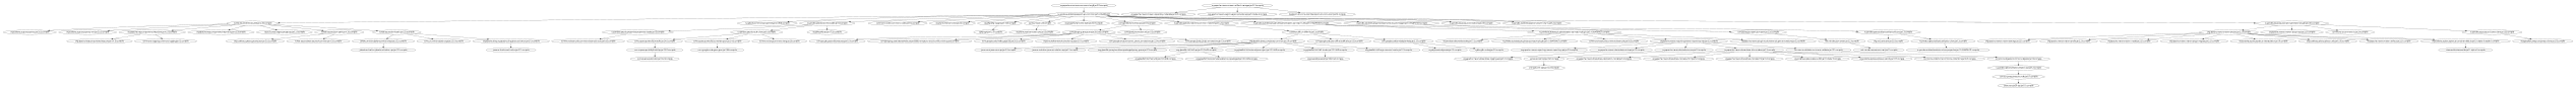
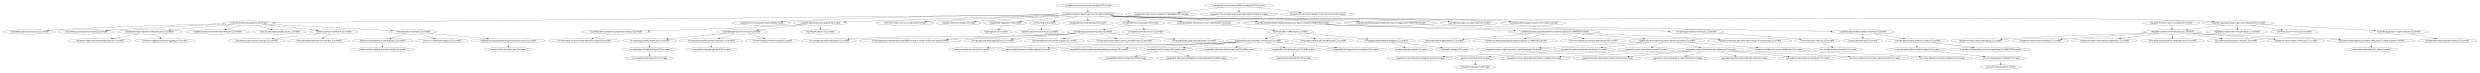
  digraph {
    fontname=Montserrat
    node [fontname=Montserrat]
    edge [fontname=Montserrat]
    "ru.yandex.autotests:passport-api-common:jar:1.6-SNAPSHOT"
    "io.rest-assured:rest-assured:jar:4.3.0:compile"
    "ru.qatools.commons:properties:jar:2.0.RC5:compile"
    "ru.yandex.qatools:secrets-loader:jar:1.0:compile"
    "commons-codec:commons-codec:jar:1.14:compile"
    "org.hamcrest:hamcrest:jar:2.2:compile"
    "org.slf4j:slf4j-log4j12:jar:1.7.23:compile"
    "junit:junit:jar:4.13:compile"
    "org.exparity:hamcrest-date:jar:2.0.7:compile"
    "com.spotify:hamcrest-pojo:jar:1.1.5:compile"
    "ru.yandex.qatools.matchers:common-matchers:jar:1.4.1:compile"
    "ru.yandex.autotests.plugins.testpers:testpers-api-report-utils:jar:1.5-SNAPSHOT:compile"
    "ru.yandex.autotests.plugins.testpers:rest-assured-logger:jar:1.5-SNAPSHOT:compile"
    "ru.yandex.aqua:aqua-annotations:jar:2.5.1:compile"
    "ru.yandex.autotests:aspectj-weaver-only-ru:jar:1.2:compile"
    "ru.yandex.aqua:aqua-project-generator-plugin:jar:2.5.1:compile"
    "org.codehaus.groovy:groovy:jar:3.0.2:compile"
    "org.codehaus.groovy:groovy-xml:jar:3.0.2:compile"
    "org.apache.httpcomponents:httpclient:jar:4.5.12:compile"
    "org.apache.httpcomponents:httpmime:jar:4.5.3:compile"
    "org.ccil.cowan.tagsoup:tagsoup:jar:1.2.1:compile"
    "io.rest-assured:json-path:jar:4.3.0:compile"
    n23 [label="io.rest-assured:xml-path:jar:5.3.0:compile"]
    "ru.yandex.qatools.properties:properties-loader:jar:1.5:compile"
    "ru.yandex.qatools:vault-client:jar:1.0:compile"
    "org.slf4j:slf4j-api:jar:1.7.25:compile"
    "log4j:log4j:jar:1.2.17:compile"
    "org.hamcrest:hamcrest-core:jar:1.3:compile"
    "com.google.guava:guava:jar:29.0-jre:compile"
    "com.spotify:hamcrest-util:jar:1.1.5:compile"
    "ru.lanwen.diff:uri-differ-lib:jar:1.2:compile"
    "ru.yandex.autotests.plugins:testpers-api-report-plugin:jar:1.4-SNAPSHOT:compile"
    "com.jayway.jsonpath:json-path:jar:2.2.0:compile"
    "ru.yandex.qatools.elliptics:elliptics-fluent:jar:1.3:compile"
    "org.apache.commons:commons-lang3:jar:3.10:compile"
    "org.apache.maven:maven-project:jar:2.2.1:compile"
    "org.apache.maven:maven-plugin-api:jar:2.2.1:compile"
    "commons-io:commons-io:jar:2.4:compile"
    "ru.yandex.aqua:aqua-cli-jaxrs-client:jar:1.32:compile"
    "org.apache.httpcomponents:httpcore:jar:4.4.13:compile"
    "commons-logging:commons-logging:jar:1.2:compile"
    "org.codehaus.groovy:groovy-json:jar:3.0.2:compile"
    "io.rest-assured:rest-assured-common:jar:4.3.0:compile"
    "jakarta.xml.bind:jakarta.xml.bind-api:jar:2.3.2:compile"
    "com.sun.xml.bind:jaxb-osgi:jar:2.3.0.1:compile"
    "org.apache.sling:org.apache.sling.javax.activation:jar:0.1.0:compile"
    "commons-beanutils:commons-beanutils-core:jar:1.8.3:compile"
    "com.squareup.retrofit2:retrofit:jar:2.4.0:compile"
    "com.squareup.retrofit2:converter-gson:jar:2.4.0:compile"
    "commons-lang:commons-lang:jar:2.6:compile"
    "com.google.guava:failureaccess:jar:1.0.1:compile"
    "com.google.guava:listenablefuture:jar:9999.0-empty-to-avoid-conflict-with-guava:compile"
    "com.google.code.findbugs:jsr305:jar:3.0.2:compile"
    "org.checkerframework:checker-qual:jar:2.11.1:compile"
    "com.google.errorprone:error_prone_annotations:jar:2.3.4:compile"
    "com.google.j2objc:j2objc-annotations:jar:1.3:compile"
    "org.glassfish.jersey.core:jersey-common:jar:2.11:compile"
    "com.googlecode.java-diff-utils:diffutils:jar:1.3.0:compile"
    "com.googlecode.lambdaj:lambdaj:jar:2.3.3:compile"
    "org.rendersnake:rendersnake:jar:1.7.2:compile"
    "ru.yandex.autotests.plugins:aqua-report-plugin:jar:1.0-SNAPSHOT:compile"
    "commons-beanutils:commons-beanutils:jar:1.8.3:compile"
    "org.apache.maven.reporting:maven-reporting-impl:jar:2.2:compile"
    "org.apache.maven.plugin-tools:maven-plugin-annotations:jar:3.2:compile"
    "net.minidev:json-smart:jar:2.2.1:compile"
    "org.ow2.asm:asm:jar:5.0.3:compile"
    "ru.yandex.qatools.elliptics:elliptics-client:jar:1.2:compile"
    "org.apache.maven:maven-settings:jar:2.2.1:compile"
    "org.apache.maven:maven-profile:jar:2.2.1:compile"
    "org.apache.maven:maven-model:jar:2.2.1:compile"
    "org.apache.maven:maven-plugin-registry:jar:2.2.1:compile"
    "org.codehaus.plexus:plexus-interpolation:jar:1.11:compile"
    "org.codehaus.plexus:plexus-utils:jar:1.5.15:compile"
    "org.apache.maven:maven-artifact:jar:2.2.1:compile"
    "org.codehaus.plexus:plexus-container-default:jar:1.0-alpha-9-stable-1:compile"
    "org.glassfish.jersey.core:jersey-client:jar:2.13:compile"
    "jakarta.activation:jakarta.activation-api:jar:1.2.1:compile"
    n78 [label="javax.activation:activation:jar:2.1.1:compile"]
    "com.squareup.okhttp3:okhttp:jar:3.10.0:compile"
    "com.google.code.gson:gson:jar:2.8.6:compile"
    "com.squareup.okio:okio:jar:1.14.0:compile"
    "javax.ws.rs:javax.ws.rs-api:jar:2.0:compile"
    "javax.annotation:javax.annotation-api:jar:1.2:compile"
    "org.glassfish.jersey.bundles.repackaged:jersey-guava:jar:2.11:compile"
    "org.glassfish.hk2:hk2-api:jar:2.3.0-b05:compile"
    "org.glassfish.hk2.external:javax.inject:jar:2.3.0-b05:compile"
    "org.glassfish.hk2:hk2-locator:jar:2.3.0-b05:compile"
    "org.glassfish.hk2:osgi-resource-locator:jar:1.0.1:compile"
    "org.objenesis:objenesis:jar:1.2:compile"
    "cglib:cglib-nodep:jar:2.2:compile"
    "org.glassfish.hk2:hk2-utils:jar:2.3.0-b05:compile"
    "org.glassfish.hk2.external:aopalliance-repackaged:jar:2.3.0-b05:compile"
    "org.javassist:javassist:jar:3.18.1-GA:compile"
    "org.apache.maven.reporting:maven-reporting-api:jar:3.0:compile"
    "org.apache.maven.doxia:doxia-sink-api:jar:1.2:compile"
    "org.apache.maven.doxia:doxia-core:jar:1.2:compile"
    "org.apache.maven.doxia:doxia-site-renderer:jar:1.2:compile"
    "commons-validator:commons-validator:jar:1.3.1:compile"
    "net.minidev:accessors-smart:jar:1.1:compile"
    "org.apache.maven.doxia:doxia-logging-api:jar:1.2:compile"
    "xerces:xercesImpl:jar:2.9.1:compile"
    "org.apache.maven.doxia:doxia-decoration-model:jar:1.2:compile"
    "org.apache.maven.doxia:doxia-module-xhtml:jar:1.2:compile"
    "org.apache.maven.doxia:doxia-module-fml:jar:1.2:compile"
    "org.codehaus.plexus:plexus-i18n:jar:1.0-beta-7:compile"
    "org.codehaus.plexus:plexus-velocity:jar:1.1.7:compile"
    "commons-collections:commons-collections:jar:3.2.1:compile"
    "commons-digester:commons-digester:jar:1.6:compile"
    "xml-apis:xml-apis:jar:1.4.01:compile"
    "ru.yandex.qatools.elliptics:elliptics-api:jar:1.2:compile"
    "ru.yandex.autotests:selenium-box-properties:jar:1.0-SNAPSHOT:compile"
    "com.sun.jersey:jersey-bundle:jar:1.17:compile"
    "javax.ws.rs:jsr311-api:jar:1.1.1:compile"
    "org.apache.maven:maven-artifact-manager:jar:2.2.1:compile"
    "org.apache.maven:maven-repository-metadata:jar:2.2.1:compile"
    "org.apache.maven.wagon:wagon-provider-api:jar:1.0-beta-6:compile"
    "backport-util-concurrent:backport-util-concurrent:jar:3.1:compile"
    "classworlds:classworlds:jar:1.1-alpha-2:compile"
    "ru.yandex.autotests:passport-api-common:jar:1.6-SNAPSHOT" -> "io.rest-assured:rest-assured:jar:4.3.0:compile"
    "ru.yandex.autotests:passport-api-common:jar:1.6-SNAPSHOT" -> "ru.qatools.commons:properties:jar:2.0.RC5:compile"
    "ru.yandex.autotests:passport-api-common:jar:1.6-SNAPSHOT" -> "ru.yandex.qatools:secrets-loader:jar:1.0:compile"
    "ru.yandex.autotests:passport-api-common:jar:1.6-SNAPSHOT" -> "commons-codec:commons-codec:jar:1.14:compile"
    "ru.yandex.autotests:passport-api-common:jar:1.6-SNAPSHOT" -> "org.hamcrest:hamcrest:jar:2.2:compile"
    "ru.yandex.autotests:passport-api-common:jar:1.6-SNAPSHOT" -> "org.slf4j:slf4j-log4j12:jar:1.7.23:compile"
    "ru.yandex.autotests:passport-api-common:jar:1.6-SNAPSHOT" -> "junit:junit:jar:4.13:compile"
    "ru.yandex.autotests:passport-api-common:jar:1.6-SNAPSHOT" -> "org.exparity:hamcrest-date:jar:2.0.7:compile"
    "ru.yandex.autotests:passport-api-common:jar:1.6-SNAPSHOT" -> "com.spotify:hamcrest-pojo:jar:1.1.5:compile"
    "ru.yandex.autotests:passport-api-common:jar:1.6-SNAPSHOT" -> "ru.yandex.qatools.matchers:common-matchers:jar:1.4.1:compile"
    "ru.yandex.autotests:passport-api-common:jar:1.6-SNAPSHOT" -> "ru.yandex.autotests.plugins.testpers:testpers-api-report-utils:jar:1.5-SNAPSHOT:compile"
    "ru.yandex.autotests:passport-api-common:jar:1.6-SNAPSHOT" -> "ru.yandex.autotests.plugins.testpers:rest-assured-logger:jar:1.5-SNAPSHOT:compile"
    "ru.yandex.autotests:passport-api-common:jar:1.6-SNAPSHOT" -> "ru.yandex.aqua:aqua-annotations:jar:2.5.1:compile"
    "ru.yandex.autotests:passport-api-common:jar:1.6-SNAPSHOT" -> "ru.yandex.autotests:aspectj-weaver-only-ru:jar:1.2:compile"
    "ru.yandex.autotests:passport-api-common:jar:1.6-SNAPSHOT" -> "ru.yandex.aqua:aqua-project-generator-plugin:jar:2.5.1:compile"
    "io.rest-assured:rest-assured:jar:4.3.0:compile" -> "org.codehaus.groovy:groovy:jar:3.0.2:compile"
    "io.rest-assured:rest-assured:jar:4.3.0:compile" -> "org.codehaus.groovy:groovy-xml:jar:3.0.2:compile"
    "io.rest-assured:rest-assured:jar:4.3.0:compile" -> "org.apache.httpcomponents:httpclient:jar:4.5.12:compile"
    "io.rest-assured:rest-assured:jar:4.3.0:compile" -> "org.apache.httpcomponents:httpmime:jar:4.5.3:compile"
    "io.rest-assured:rest-assured:jar:4.3.0:compile" -> "org.ccil.cowan.tagsoup:tagsoup:jar:1.2.1:compile"
    "io.rest-assured:rest-assured:jar:4.3.0:compile" -> "io.rest-assured:json-path:jar:4.3.0:compile"
    "io.rest-assured:rest-assured:jar:4.3.0:compile" -> n23
    "ru.yandex.qatools:secrets-loader:jar:1.0:compile" -> "ru.yandex.qatools.properties:properties-loader:jar:1.5:compile"
    "ru.yandex.qatools:secrets-loader:jar:1.0:compile" -> "ru.yandex.qatools:vault-client:jar:1.0:compile"
    "ru.yandex.qatools:secrets-loader:jar:1.0:compile" -> "org.slf4j:slf4j-api:jar:1.7.25:compile"
    "org.slf4j:slf4j-log4j12:jar:1.7.23:compile" -> "log4j:log4j:jar:1.2.17:compile"
    "junit:junit:jar:4.13:compile" -> "org.hamcrest:hamcrest-core:jar:1.3:compile"
    "com.spotify:hamcrest-pojo:jar:1.1.5:compile" -> "com.google.guava:guava:jar:29.0-jre:compile"
    "com.spotify:hamcrest-pojo:jar:1.1.5:compile" -> "com.spotify:hamcrest-util:jar:1.1.5:compile"
    "ru.yandex.qatools.matchers:common-matchers:jar:1.4.1:compile" -> "ru.lanwen.diff:uri-differ-lib:jar:1.2:compile"
    "ru.yandex.autotests.plugins.testpers:testpers-api-report-utils:jar:1.5-SNAPSHOT:compile" -> "ru.yandex.autotests.plugins:testpers-api-report-plugin:jar:1.4-SNAPSHOT:compile"
    "ru.yandex.autotests.plugins.testpers:testpers-api-report-utils:jar:1.5-SNAPSHOT:compile" -> "com.jayway.jsonpath:json-path:jar:2.2.0:compile"
    "ru.yandex.autotests.plugins.testpers:rest-assured-logger:jar:1.5-SNAPSHOT:compile" -> "ru.yandex.qatools.elliptics:elliptics-fluent:jar:1.3:compile"
    "ru.yandex.aqua:aqua-project-generator-plugin:jar:2.5.1:compile" -> "org.apache.maven:maven-project:jar:2.2.1:compile"
    "ru.yandex.aqua:aqua-project-generator-plugin:jar:2.5.1:compile" -> "org.apache.maven:maven-plugin-api:jar:2.2.1:compile"
    "ru.yandex.aqua:aqua-project-generator-plugin:jar:2.5.1:compile" -> "commons-io:commons-io:jar:2.4:compile"
    "ru.yandex.aqua:aqua-project-generator-plugin:jar:2.5.1:compile" -> "ru.yandex.aqua:aqua-cli-jaxrs-client:jar:1.32:compile"
    "org.apache.httpcomponents:httpclient:jar:4.5.12:compile" -> "org.apache.httpcomponents:httpcore:jar:4.4.13:compile"
    "org.apache.httpcomponents:httpclient:jar:4.5.12:compile" -> "commons-logging:commons-logging:jar:1.2:compile"
    "io.rest-assured:json-path:jar:4.3.0:compile" -> "org.codehaus.groovy:groovy-json:jar:3.0.2:compile"
    "io.rest-assured:json-path:jar:4.3.0:compile" -> "io.rest-assured:rest-assured-common:jar:4.3.0:compile"
    n23 -> "jakarta.xml.bind:jakarta.xml.bind-api:jar:2.3.2:compile"
    n23 -> "com.sun.xml.bind:jaxb-osgi:jar:2.3.0.1:compile"
    n23 -> "org.apache.sling:org.apache.sling.javax.activation:jar:0.1.0:compile"
    "ru.yandex.qatools.properties:properties-loader:jar:1.5:compile" -> "commons-beanutils:commons-beanutils-core:jar:1.8.3:compile"
    "ru.yandex.qatools:vault-client:jar:1.0:compile" -> "com.squareup.retrofit2:retrofit:jar:2.4.0:compile"
    "ru.yandex.qatools:vault-client:jar:1.0:compile" -> "com.squareup.retrofit2:converter-gson:jar:2.4.0:compile"
    "ru.yandex.qatools:vault-client:jar:1.0:compile" -> "commons-lang:commons-lang:jar:2.6:compile"
    "com.google.guava:guava:jar:29.0-jre:compile" -> "com.google.guava:failureaccess:jar:1.0.1:compile"
    "com.google.guava:guava:jar:29.0-jre:compile" -> "com.google.guava:listenablefuture:jar:9999.0-empty-to-avoid-conflict-with-guava:compile"
    "com.google.guava:guava:jar:29.0-jre:compile" -> "com.google.code.findbugs:jsr305:jar:3.0.2:compile"
    "com.google.guava:guava:jar:29.0-jre:compile" -> "org.checkerframework:checker-qual:jar:2.11.1:compile"
    "com.google.guava:guava:jar:29.0-jre:compile" -> "com.google.errorprone:error_prone_annotations:jar:2.3.4:compile"
    "com.google.guava:guava:jar:29.0-jre:compile" -> "com.google.j2objc:j2objc-annotations:jar:1.3:compile"
    "ru.lanwen.diff:uri-differ-lib:jar:1.2:compile" -> "org.glassfish.jersey.core:jersey-common:jar:2.11:compile"
    "ru.lanwen.diff:uri-differ-lib:jar:1.2:compile" -> "com.googlecode.java-diff-utils:diffutils:jar:1.3.0:compile"
    "ru.lanwen.diff:uri-differ-lib:jar:1.2:compile" -> "com.googlecode.lambdaj:lambdaj:jar:2.3.3:compile"
    "ru.yandex.autotests.plugins:testpers-api-report-plugin:jar:1.4-SNAPSHOT:compile" -> "org.rendersnake:rendersnake:jar:1.7.2:compile"
    "ru.yandex.autotests.plugins:testpers-api-report-plugin:jar:1.4-SNAPSHOT:compile" -> "ru.yandex.autotests.plugins:aqua-report-plugin:jar:1.0-SNAPSHOT:compile"
    "ru.yandex.autotests.plugins:testpers-api-report-plugin:jar:1.4-SNAPSHOT:compile" -> "commons-beanutils:commons-beanutils:jar:1.8.3:compile"
    "ru.yandex.autotests.plugins:testpers-api-report-plugin:jar:1.4-SNAPSHOT:compile" -> "org.apache.maven.reporting:maven-reporting-impl:jar:2.2:compile"
    "ru.yandex.autotests.plugins:testpers-api-report-plugin:jar:1.4-SNAPSHOT:compile" -> "org.apache.maven.plugin-tools:maven-plugin-annotations:jar:3.2:compile"
    "com.jayway.jsonpath:json-path:jar:2.2.0:compile" -> "net.minidev:json-smart:jar:2.2.1:compile"
    "ru.yandex.qatools.elliptics:elliptics-fluent:jar:1.3:compile" -> "org.ow2.asm:asm:jar:5.0.3:compile"
    "ru.yandex.qatools.elliptics:elliptics-fluent:jar:1.3:compile" -> "ru.yandex.qatools.elliptics:elliptics-client:jar:1.2:compile"
    "org.apache.commons:commons-lang3:jar:3.10:compile" -> "ru.yandex.autotests:passport-api-common:jar:1.6-SNAPSHOT"
    "org.apache.maven:maven-project:jar:2.2.1:compile" -> "org.apache.maven:maven-settings:jar:2.2.1:compile"
    "org.apache.maven:maven-project:jar:2.2.1:compile" -> "org.apache.maven:maven-profile:jar:2.2.1:compile"
-   "org.apache.maven:maven-project:jar:2.2.1:compile" -> "org.apache.maven:maven-model:jar:2.2.1:compile"
+   "org.apache.maven:maven-model:jar:2.2.1:compile" -> "org.apache.maven:maven-project:jar:2.2.1:compile"
    "org.apache.maven:maven-project:jar:2.2.1:compile" -> "org.apache.maven:maven-plugin-registry:jar:2.2.1:compile"
    "org.apache.maven:maven-project:jar:2.2.1:compile" -> "org.codehaus.plexus:plexus-interpolation:jar:1.11:compile"
    "org.apache.maven:maven-project:jar:2.2.1:compile" -> "org.codehaus.plexus:plexus-utils:jar:1.5.15:compile"
    "org.apache.maven:maven-project:jar:2.2.1:compile" -> "org.apache.maven:maven-artifact:jar:2.2.1:compile"
    "org.apache.maven:maven-project:jar:2.2.1:compile" -> "org.codehaus.plexus:plexus-container-default:jar:1.0-alpha-9-stable-1:compile"
    "ru.yandex.aqua:aqua-cli-jaxrs-client:jar:1.32:compile" -> "org.glassfish.jersey.core:jersey-client:jar:2.13:compile"
    "jakarta.xml.bind:jakarta.xml.bind-api:jar:2.3.2:compile" -> "jakarta.activation:jakarta.activation-api:jar:1.2.1:compile"
    "org.apache.sling:org.apache.sling.javax.activation:jar:0.1.0:compile" -> n78
    "com.squareup.retrofit2:retrofit:jar:2.4.0:compile" -> "com.squareup.okhttp3:okhttp:jar:3.10.0:compile"
    "com.squareup.retrofit2:converter-gson:jar:2.4.0:compile" -> "com.google.code.gson:gson:jar:2.8.6:compile"
    "org.glassfish.jersey.core:jersey-common:jar:2.11:compile" -> "javax.ws.rs:javax.ws.rs-api:jar:2.0:compile"
    "org.glassfish.jersey.core:jersey-common:jar:2.11:compile" -> "javax.annotation:javax.annotation-api:jar:1.2:compile"
    "org.glassfish.jersey.core:jersey-common:jar:2.11:compile" -> "org.glassfish.jersey.bundles.repackaged:jersey-guava:jar:2.11:compile"
    "org.glassfish.jersey.core:jersey-common:jar:2.11:compile" -> "org.glassfish.hk2:hk2-api:jar:2.3.0-b05:compile"
    "org.glassfish.jersey.core:jersey-common:jar:2.11:compile" -> "org.glassfish.hk2.external:javax.inject:jar:2.3.0-b05:compile"
    "org.glassfish.jersey.core:jersey-common:jar:2.11:compile" -> "org.glassfish.hk2:hk2-locator:jar:2.3.0-b05:compile"
    "org.glassfish.jersey.core:jersey-common:jar:2.11:compile" -> "org.glassfish.hk2:osgi-resource-locator:jar:1.0.1:compile"
    "com.googlecode.lambdaj:lambdaj:jar:2.3.3:compile" -> "org.objenesis:objenesis:jar:1.2:compile"
    "com.googlecode.lambdaj:lambdaj:jar:2.3.3:compile" -> "cglib:cglib-nodep:jar:2.2:compile"
    "org.apache.maven.reporting:maven-reporting-impl:jar:2.2:compile" -> "org.apache.maven.reporting:maven-reporting-api:jar:3.0:compile"
    "org.apache.maven.reporting:maven-reporting-impl:jar:2.2:compile" -> "org.apache.maven.doxia:doxia-sink-api:jar:1.2:compile"
    "org.apache.maven.reporting:maven-reporting-impl:jar:2.2:compile" -> "org.apache.maven.doxia:doxia-core:jar:1.2:compile"
    "org.apache.maven.reporting:maven-reporting-impl:jar:2.2:compile" -> "org.apache.maven.doxia:doxia-site-renderer:jar:1.2:compile"
    "org.apache.maven.reporting:maven-reporting-impl:jar:2.2:compile" -> "commons-validator:commons-validator:jar:1.3.1:compile"
    "net.minidev:json-smart:jar:2.2.1:compile" -> "net.minidev:accessors-smart:jar:1.1:compile"
-   "commons-digester:commons-digester:jar:1.6:compile" -> "ru.yandex.qatools.elliptics:elliptics-api:jar:1.2:compile"
+   "ru.yandex.qatools.elliptics:elliptics-client:jar:1.2:compile" -> "ru.yandex.qatools.elliptics:elliptics-api:jar:1.2:compile"
    "ru.yandex.qatools.elliptics:elliptics-client:jar:1.2:compile" -> "ru.yandex.autotests:selenium-box-properties:jar:1.0-SNAPSHOT:compile"
    "org.codehaus.plexus:plexus-container-default:jar:1.0-alpha-9-stable-1:compile" -> "classworlds:classworlds:jar:1.1-alpha-2:compile"
    "com.squareup.okhttp3:okhttp:jar:3.10.0:compile" -> "com.squareup.okio:okio:jar:1.14.0:compile"
    "org.glassfish.hk2:hk2-api:jar:2.3.0-b05:compile" -> "org.glassfish.hk2:hk2-utils:jar:2.3.0-b05:compile"
    "org.glassfish.hk2:hk2-api:jar:2.3.0-b05:compile" -> "org.glassfish.hk2.external:aopalliance-repackaged:jar:2.3.0-b05:compile"
    "org.glassfish.hk2:hk2-locator:jar:2.3.0-b05:compile" -> "org.javassist:javassist:jar:3.18.1-GA:compile"
    "org.apache.maven.doxia:doxia-sink-api:jar:1.2:compile" -> "org.apache.maven.doxia:doxia-logging-api:jar:1.2:compile"
    "org.apache.maven.doxia:doxia-core:jar:1.2:compile" -> "xerces:xercesImpl:jar:2.9.1:compile"
    "org.apache.maven.doxia:doxia-site-renderer:jar:1.2:compile" -> "org.apache.maven.doxia:doxia-decoration-model:jar:1.2:compile"
    "org.apache.maven.doxia:doxia-site-renderer:jar:1.2:compile" -> "org.apache.maven.doxia:doxia-module-xhtml:jar:1.2:compile"
    "org.apache.maven.doxia:doxia-site-renderer:jar:1.2:compile" -> "org.apache.maven.doxia:doxia-module-fml:jar:1.2:compile"
    "org.apache.maven.doxia:doxia-site-renderer:jar:1.2:compile" -> "org.codehaus.plexus:plexus-i18n:jar:1.0-beta-7:compile"
    "org.apache.maven.doxia:doxia-site-renderer:jar:1.2:compile" -> "org.codehaus.plexus:plexus-velocity:jar:1.1.7:compile"
    "org.apache.maven.doxia:doxia-site-renderer:jar:1.2:compile" -> "commons-collections:commons-collections:jar:3.2.1:compile"
    "commons-validator:commons-validator:jar:1.3.1:compile" -> "commons-digester:commons-digester:jar:1.6:compile"
    "xerces:xercesImpl:jar:2.9.1:compile" -> "xml-apis:xml-apis:jar:1.4.01:compile"
    "ru.yandex.qatools.elliptics:elliptics-api:jar:1.2:compile" -> "com.sun.jersey:jersey-bundle:jar:1.17:compile"
    "com.sun.jersey:jersey-bundle:jar:1.17:compile" -> "javax.ws.rs:jsr311-api:jar:1.1.1:compile"
    "org.apache.maven:maven-artifact-manager:jar:2.2.1:compile" -> "org.apache.maven:maven-repository-metadata:jar:2.2.1:compile"
    "org.apache.maven:maven-artifact-manager:jar:2.2.1:compile" -> "org.apache.maven.wagon:wagon-provider-api:jar:1.0-beta-6:compile"
    "org.apache.maven:maven-artifact-manager:jar:2.2.1:compile" -> "backport-util-concurrent:backport-util-concurrent:jar:3.1:compile"
  }
